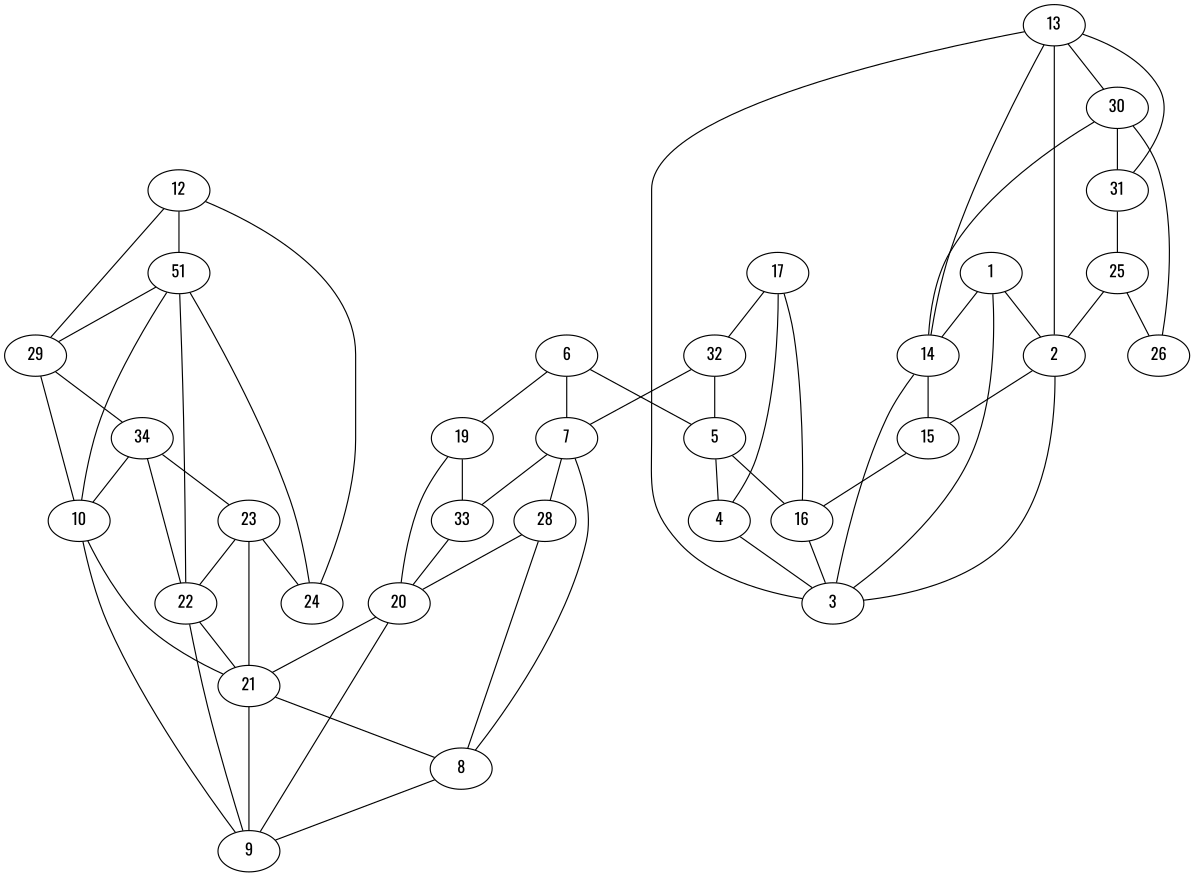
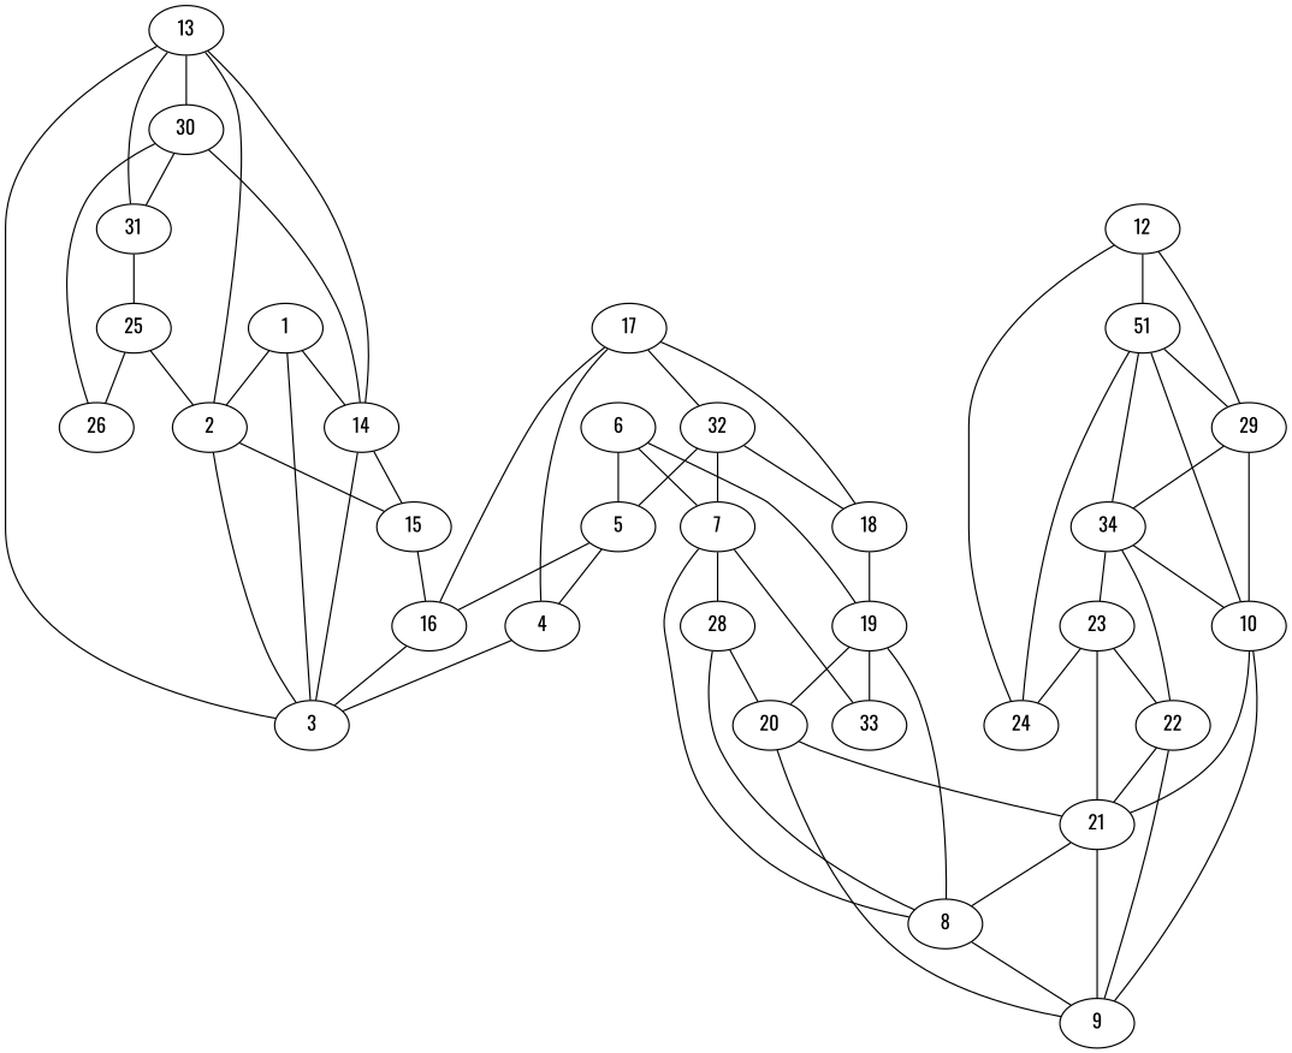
  graph {
    fontname=Oswald
    node [aaLength=3 fontname=Oswald sequence=FNGSLKNVAVDELSR type=0]
    edge [distance0=31.0 fontname=Oswald frequency=1 type0=2]
    1 [aaLength=15]
    2 [aaLength=4 sequence=LYAM]
    3 [sequence=DKD]
    14 [aaLength=4 sequence=LYAM]
    15 [sequence=DKD]
    16 [aaLength=10 sequence=YGVETHEAYK]
    4 [aaLength=10 sequence=YGVETHEAYK]
    5 [aaLength=12 sequence=SDITDEQKKVRE]
    6 [aaLength=10 sequence=AILKGWMDRV]
    7 [sequence=YDS]
    19 [sequence=YDS]
    8 [sequence=EMY]
    28 [aaLength=7 sequence=LALLSVT type=1]
    33 [aaLength=7 sequence=LALLSVT type=1]
    20 [sequence=EMY]
    9 [aaLength=9 sequence=SRYFLWPLQ]
    21 [aaLength=9 sequence=SRYFLWPLQ]
    10 [aaLength=4 sequence=LHFC]
    n19 [aaLength=20 label=51 sequence=EEERKGMVAAWSQRLQTIWK]
    29 [sequence=QIS type=1]
    34 [sequence=QIS type=1]
    23 [aaLength=20 sequence=EEERKGMVAAWSQRLQTIWK]
    24 [aaLength=5 sequence=AHWHF]
    22 [sequence=HFC]
    12 [aaLength=4 sequence=AHWH]
    13 [aaLength=15]
    30 [aaLength=6 sequence=TVTVSD type=1]
    26 [aaLength=7 sequence=KVLIVYA type=1]
    31 [aaLength=7 sequence=KVLIVYA type=1]
    25 [aaLength=6 sequence=TVTVSD type=1]
    17 [aaLength=12 sequence=SDITDEQKKVRE]
    32 [aaLength=7 sequence=LVIFQFP type=1]
+   18 [aaLength=10 sequence=AILKGWMDRV]
    1 -- 2 [distance0=29.19302 type0=1]
    1 -- 3 [distance0=42.53792 type0=3]
    1 -- 14 [distance0=40.51202]
    2 -- 3 [distance0=14.03534 distance1=7.0 frequency=2 type0=1 type1=4]
    2 -- 15 [distance0=15.71317]
    14 -- 3 [distance0=14.40219 type0=1]
    14 -- 15 [distance0=17.52719 distance1=7.0 frequency=2 type1=4]
    15 -- 16 [distance0=16.33992 distance1=12.0 frequency=2 type0=3 type1=4]
    16 -- 3 [distance0=15.48407]
    4 -- 3 [distance0=17.99989]
    5 -- 16 [distance0=23.91667]
    5 -- 4 [distance0=19.09291 type0=1]
    6 -- 5 [distance0=30.02117 type0=3]
    6 -- 7 [distance0=12.0 type0=4]
    6 -- 19 [distance0=28.94824]
    7 -- 8 [distance0=24.64075 type0=3]
    7 -- 28 [distance0=20.21478 distance1=6.0 frequency=2 type0=1 type1=4]
    7 -- 33 [distance0=20.21478]
+   19 -- 8 [distance0=25.93716 type0=1]
    19 -- 33 [distance0=6.0 type0=4]
    19 -- 20 [distance0=26.45792]
    8 -- 9 [distance0=11.48047 distance1=8.0 frequency=2 type0=1 type1=4]
    28 -- 8 [distance0=5.0 type0=4]
    28 -- 20 [distance0=26.55761 type0=3]
-   33 -- 20 [distance0=26.55761 distance1=5.0 frequency=2 type0=3 type1=4]
    20 -- 9 [distance0=16.89117 type0=3]
    20 -- 21 [distance0=14.41684 distance1=8.0 frequency=2 type1=4]
    21 -- 8 [distance0=14.09117]
    21 -- 9 [distance0=11.72308 type0=1]
    10 -- 9 [distance0=13.10115 type0=1]
    10 -- 21 [distance0=20.3097 type0=3]
    n19 -- 10 [distance0=25.71196 type0=1]
    n19 -- 29 [distance0=33.45965]
-   n19 -- 22 [distance0=33.45965 type0=3]
+   n19 -- 34 [distance0=33.45965 type0=3]
    29 -- 10 [distance0=25.64698]
    29 -- 34 [distance0=0.0 type0=1]
    34 -- 10 [distance0=25.64698]
    34 -- 23 [distance0=7.0 type0=4]
    23 -- 21 [distance0=37.02633 type0=3]
    23 -- 24 [distance0=30.71308 distance1=7.0 frequency=2 type1=4]
    23 -- 22 [distance0=26.46852 type0=1]
    24 -- n19 [distance0=44.0646 type0=3]
    22 -- 9 [distance0=19.86286]
    22 -- 21 [distance0=14.87646 type0=1]
    22 -- 34 [distance0=7.0 type0=4]
    12 -- n19 [distance0=36.54727]
    12 -- 29 [distance0=40.05898 type0=3]
    12 -- 24 [distance0=15.75102 type0=1]
    13 -- 2 [distance0=42.97855]
    13 -- 3 [distance0=44.42926 type0=3]
    13 -- 14 [distance0=30.38221 type0=1]
    13 -- 30 [distance0=3.0 type0=4]
    30 -- 14 [distance0=0.0 type0=5]
    30 -- 26
    30 -- 31 [type0=3]
    31 -- 13 [distance0=6.0 type0=4]
    31 -- 25
    25 -- 2 [distance0=0.0 type0=5]
    25 -- 26
    17 -- 16 [distance0=18.96919 type0=1]
    17 -- 4 [distance0=24.40754]
    17 -- 32 [distance0=2.0 type0=4]
    32 -- 5 [distance0=42.62872 type0=3]
    32 -- 7 [distance0=40.29438]
+   32 -- 18 [distance0=7.0 type0=4]
+   18 -- 19 [distance0=27.10156 distance1=12.0 frequency=2 type1=4]
+   18 -- 17 [distance0=30.32132 type0=3]
  }
